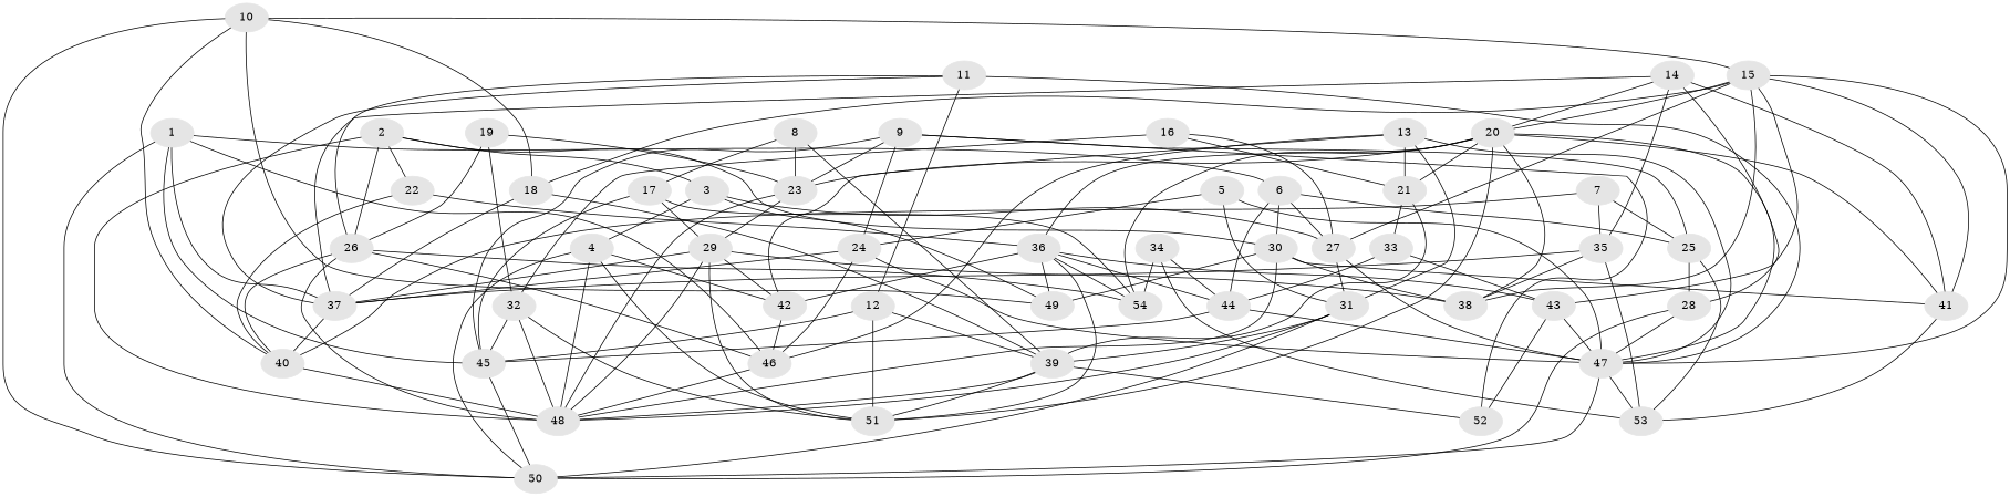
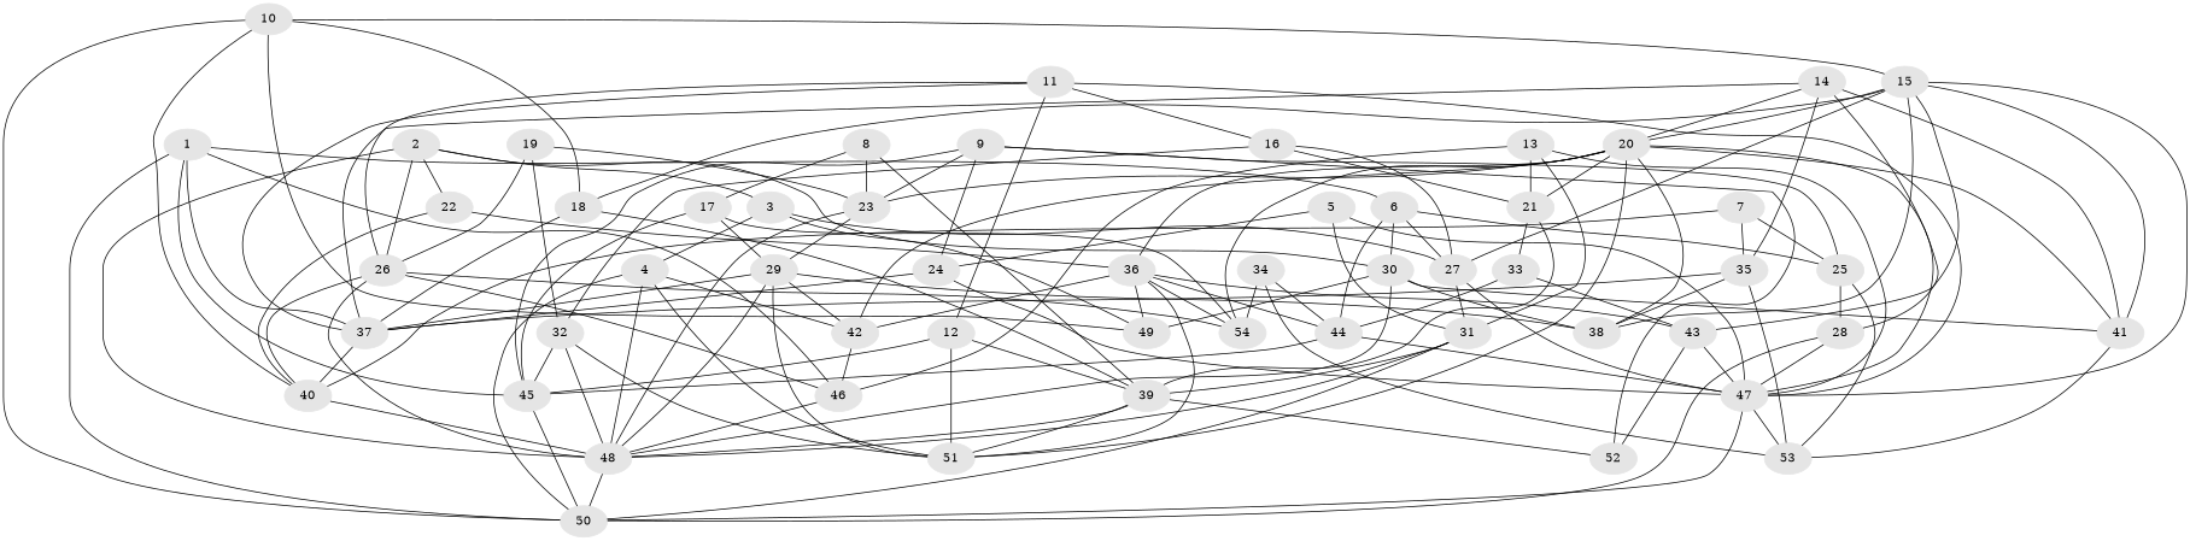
  graph {
    node [color=gray90 style=filled]
    edge [weight=1.0]
    1
    6
    37
    45
    46
    50
    30
    27
    25
    44
    40
    48
    2
    3
    22
    26
    4
    49
    36
    54
    41
    38
    42
    51
    31
    47
    5
    24
    39
    53
    28
    7
    35
    8
    17
    23
    29
    52
    9
    10
    15
    18
    20
    43
    11
    12
    16
    21
    32
    13
    33
    14
    19
    34
    1 -- 6
    1 -- 37
    1 -- 45
    1 -- 46
    1 -- 50
    6 -- 30
    6 -- 27
    6 -- 25
    6 -- 44
    37 -- 40
    45 -- 50
    46 -- 48
    30 -- 48
    30 -- 49
    30 -- 41
    30 -- 38
    27 -- 31
    27 -- 47
    25 -- 53
    25 -- 28
    44 -- 45 [weight=2.0]
    44 -- 47
    40 -- 48
+   48 -- 50
    2 -- 30
    2 -- 48 [weight=2.0]
    2 -- 3
    2 -- 22
    2 -- 26
    3 -- 27
    3 -- 4
    3 -- 49
    22 -- 40
    22 -- 36 [weight=2.0]
    26 -- 46
    26 -- 40
    26 -- 48
    26 -- 54
    4 -- 50
    4 -- 48
    4 -- 42
    4 -- 51
    36 -- 44
    36 -- 49
    36 -- 54
    36 -- 42
    36 -- 51
    36 -- 43 [weight=2.0]
    41 -- 53
    42 -- 46
    31 -- 50
    31 -- 48
    31 -- 39
    47 -- 50
    47 -- 53
    5 -- 31
    5 -- 47
    5 -- 24
    24 -- 37
-   24 -- 46
    24 -- 47
    39 -- 48
    39 -- 51
    39 -- 52 [weight=2.0]
    28 -- 50
    28 -- 47
    7 -- 25
    7 -- 40
    7 -- 35
    35 -- 37
    35 -- 38
    35 -- 53
    8 -- 39
    8 -- 17
    8 -- 23 [weight=2.0]
    17 -- 45
    17 -- 54
    17 -- 29
    23 -- 48
    23 -- 29
    29 -- 37
    29 -- 48
    29 -- 38
    29 -- 42
    29 -- 51
    9 -- 45
    9 -- 25
    9 -- 24
    9 -- 23
    9 -- 52
    10 -- 50
    10 -- 40
    10 -- 49
    10 -- 15
    10 -- 18
    15 -- 27
    15 -- 41
    15 -- 38
    15 -- 47
    15 -- 18
    15 -- 20
    15 -- 43
    18 -- 37
    18 -- 39
    20 -- 36
    20 -- 54
    20 -- 41
    20 -- 38
    20 -- 51
    20 -- 47
    20 -- 23
    20 -- 21
    43 -- 47
    43 -- 52
    11 -- 37
    11 -- 26
    11 -- 47
    11 -- 12
+   11 -- 16
    12 -- 45
    12 -- 51
    12 -- 39
    16 -- 27
    16 -- 21
    16 -- 32
    21 -- 39
    21 -- 33
    32 -- 45
    32 -- 48
    32 -- 51
    13 -- 46
-   13 -- 42
+   20 -- 42
    13 -- 31
    13 -- 47
    13 -- 21
    33 -- 44
    33 -- 43
    14 -- 37 [weight=2.0]
    14 -- 41 [weight=2.0]
    14 -- 28
    14 -- 35
    14 -- 20
    19 -- 26
    19 -- 23
    19 -- 32
    34 -- 44
    34 -- 54
    34 -- 53 [weight=2.0]
  }
